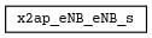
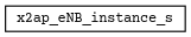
  digraph {
    rankdir=LR
    fontname="Courier Prime"
-   n1 [color=black fillcolor=white fontname="Courier Prime" fontsize=10 height=0.2 label=x2ap_eNB_eNB_s shape=record style=filled width=0.4]
+   n1 [color=black fillcolor=white fontname="Courier Prime" fontsize=10 height=0.2 label=x2ap_eNB_instance_s shape=record style=filled width=0.4]
  }
